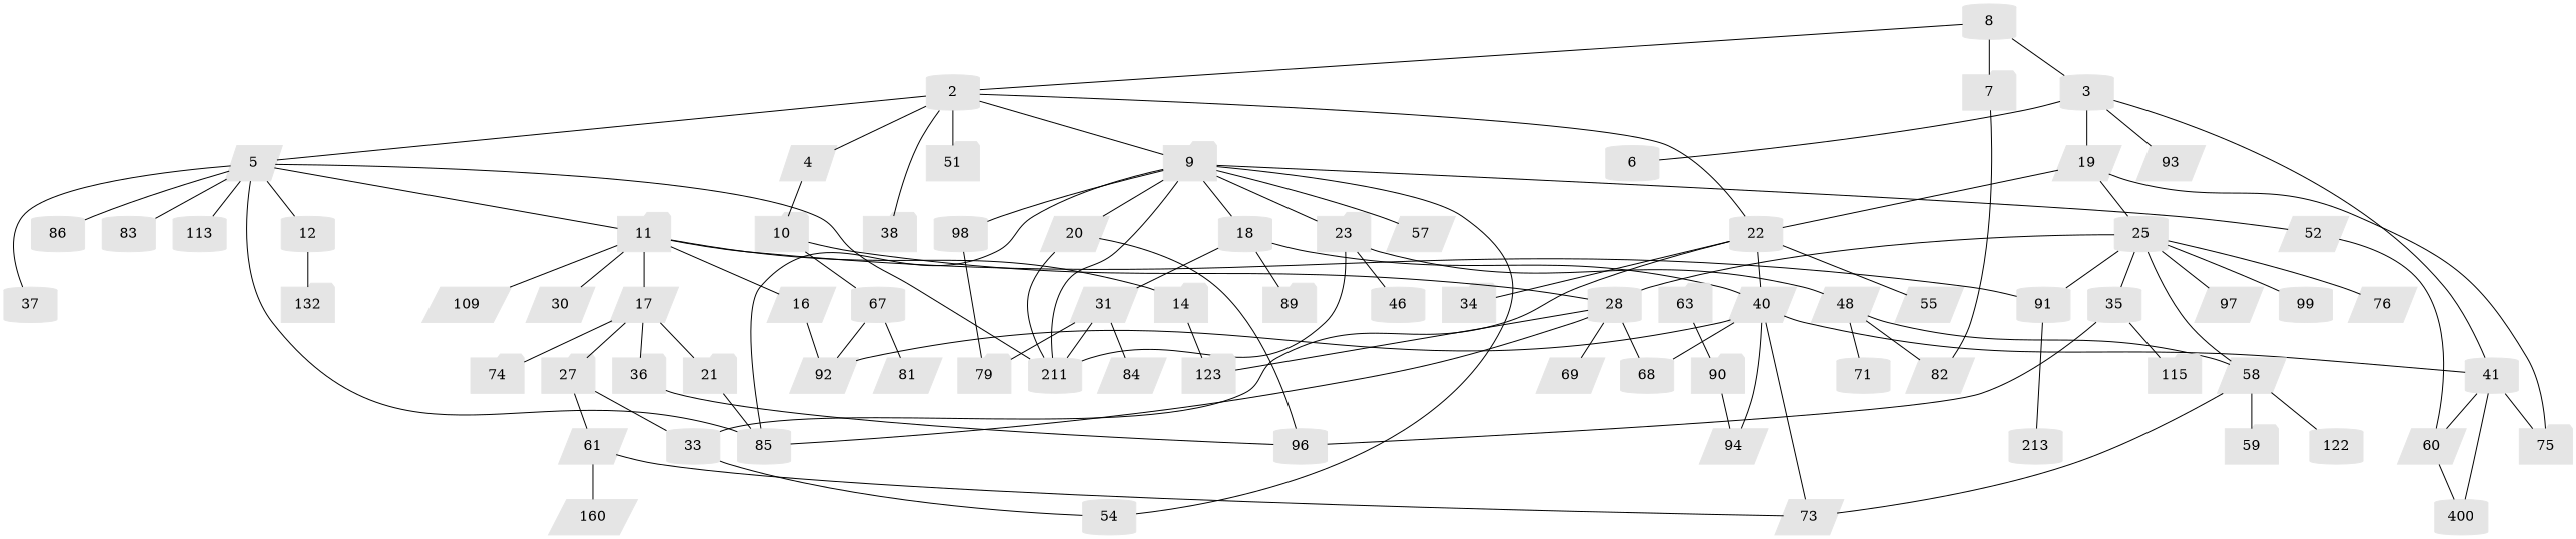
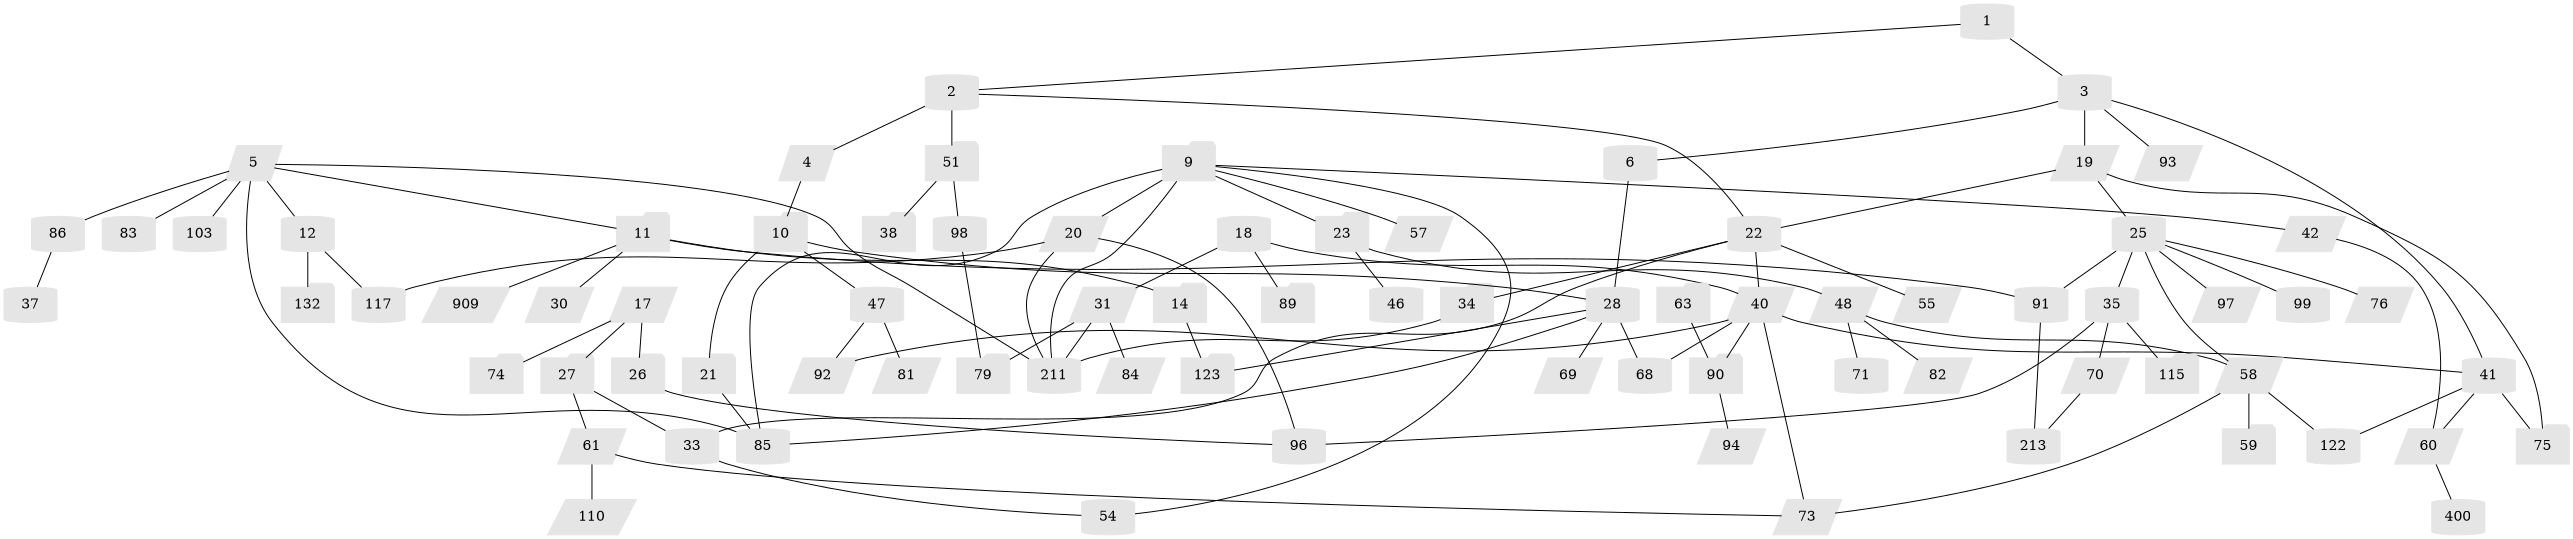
  graph {
    node [color=gray90 shape=cylinder style=filled]
-   1 [super="+49" label=8]
+   1 [super="+49"]
    2
-   7 [shape=folder]
    3 [super="+8"]
    4 [shape=parallelogram]
    5 [shape=parallelogram super="+15"]
    9 [shape=folder super="+98"]
    22 [super="+31"]
    38 [shape=folder]
    51 [shape=folder super="+88"]
    82 [shape=parallelogram super="+108"]
    6 [super="+66"]
    19 [shape=parallelogram]
    41 [super="+52"]
    93 [shape=parallelogram]
    10 [shape=folder]
    11 [shape=folder super="+13"]
    12 [super="+29"]
    37
    83
    85 [super="+124"]
    86
-   103 [label=113]
+   103
    n24 [label=211 super="+116"]
    18 [super="+23"]
    20 [shape=parallelogram super="+92"]
-   42 [shape=parallelogram super="+53" label=52]
+   42 [shape=parallelogram super="+53"]
    n28 [label=23 shape=folder]
    54
    57 [shape=parallelogram super="+107"]
    40 [shape=parallelogram super="+50"]
    33 [super="+68"]
    34 [shape=folder]
    55 [shape=parallelogram]
    n35 [label=98]
    25 [super="+39"]
    75 [shape=folder]
    60 [shape=parallelogram]
    122
    21 [shape=folder super="+87"]
    28 [super="+45"]
-   47 [super="+67" label=67]
+   47 [super="+67"]
    14 [shape=folder super="+65"]
-   16 [shape=parallelogram super="+27"]
    17 [shape=parallelogram super="+95"]
    30 [shape=parallelogram]
    91 [super="+104"]
-   109 [shape=parallelogram]
+   109 [shape=parallelogram label=909]
    n49 [label=132 shape=folder]
+   117
    81 [shape=parallelogram super="+105"]
    n52 [label=31 shape=parallelogram super="+80"]
    89 [shape=folder]
    96 [super="+119"]
    46
    48 [shape=parallelogram super="+56"]
    n57 [label=68 super="+101"]
    69 [shape=parallelogram]
    123 [shape=folder]
    n60 [label=92 shape=parallelogram super="+121"]
    74 [shape=folder]
    n62 [label=27 shape=folder super="+36"]
-   26 [shape=folder label=36]
+   26 [shape=folder]
    63 [shape=folder super="+71"]
    90 [shape=folder]
    76 [shape=parallelogram]
    n67 [label=213 super="+118"]
    61 [shape=parallelogram]
    79 [shape=folder]
    84 [shape=parallelogram]
    73 [shape=parallelogram]
    35 [super="+106"]
    58 [shape=parallelogram super="+114"]
    97 [shape=parallelogram]
    99
-   110 [shape=parallelogram label=160]
+   110 [shape=parallelogram]
+   70 [shape=parallelogram]
    115 [shape=folder]
    59 [shape=folder]
    n80 [label=400]
    94 [shape=parallelogram super="+112"]
    n82 [label=71]
    1 -- 2
-   1 -- 7
    1 -- 3
    2 -- 4
-   2 -- 5
-   2 -- 9
    2 -- 22
-   2 -- 38
+   51 -- 38
    2 -- 51
-   7 -- 82
    3 -- 6
    3 -- 19
    3 -- 41
    3 -- 93
    4 -- 10
    5 -- 11
    5 -- 12
-   5 -- 37
+   86 -- 37
    5 -- 83
    5 -- 85
    5 -- 86
    5 -- 103
    5 -- n24
    9 -- 85
    9 -- n24
-   9 -- 18
    9 -- 20
    9 -- 42
    9 -- n28
    9 -- 54
    9 -- 57
    22 -- 40
    22 -- 33
    22 -- 34
    22 -- 55
-   9 -- n35
+   51 -- n35
    19 -- 22
    19 -- 25
    19 -- 75
    41 -- 75
    41 -- 60
-   41 -- n80
-   17 -- 21
+   41 -- 122
+   10 -- 21
    10 -- 28
    10 -- 47
    11 -- 14
-   11 -- 16
-   11 -- 17
    11 -- 30
    11 -- 91
    11 -- 109
    12 -- n49
+   12 -- 117
    18 -- 40
    18 -- n52
    18 -- 89
    20 -- n24
+   20 -- 117
    20 -- 96
    42 -- 60
    n28 -- 46
    n28 -- 48
    40 -- 41
    40 -- n57
    40 -- n60
-   40 -- 94
+   40 -- 90
    40 -- 73
    33 -- 54
-   n28 -- n24
+   34 -- n24
    n35 -- 79
-   25 -- 28
+   6 -- 28
    25 -- 91
    25 -- 76
    25 -- 35
    25 -- 58
    25 -- 97
    25 -- 99
    60 -- n80
    21 -- 85
    28 -- 85
    28 -- n57
    28 -- 69
    28 -- 123
    47 -- 81
    47 -- n60 [weight=2]
    14 -- 123
-   16 -- n60
    17 -- 74
    17 -- n62
    17 -- 26
    91 -- n67
    n52 -- n24
    n52 -- 79
    n52 -- 84
    48 -- 82
    48 -- 58
    48 -- n82
    n62 -- 33
    n62 -- 61
    26 -- 96
    63 -- 90
    90 -- 94
    61 -- 73
    61 -- 110
    35 -- 96
+   35 -- 70
    35 -- 115
    58 -- 122
    58 -- 73
    58 -- 59
+   70 -- n67
  }
